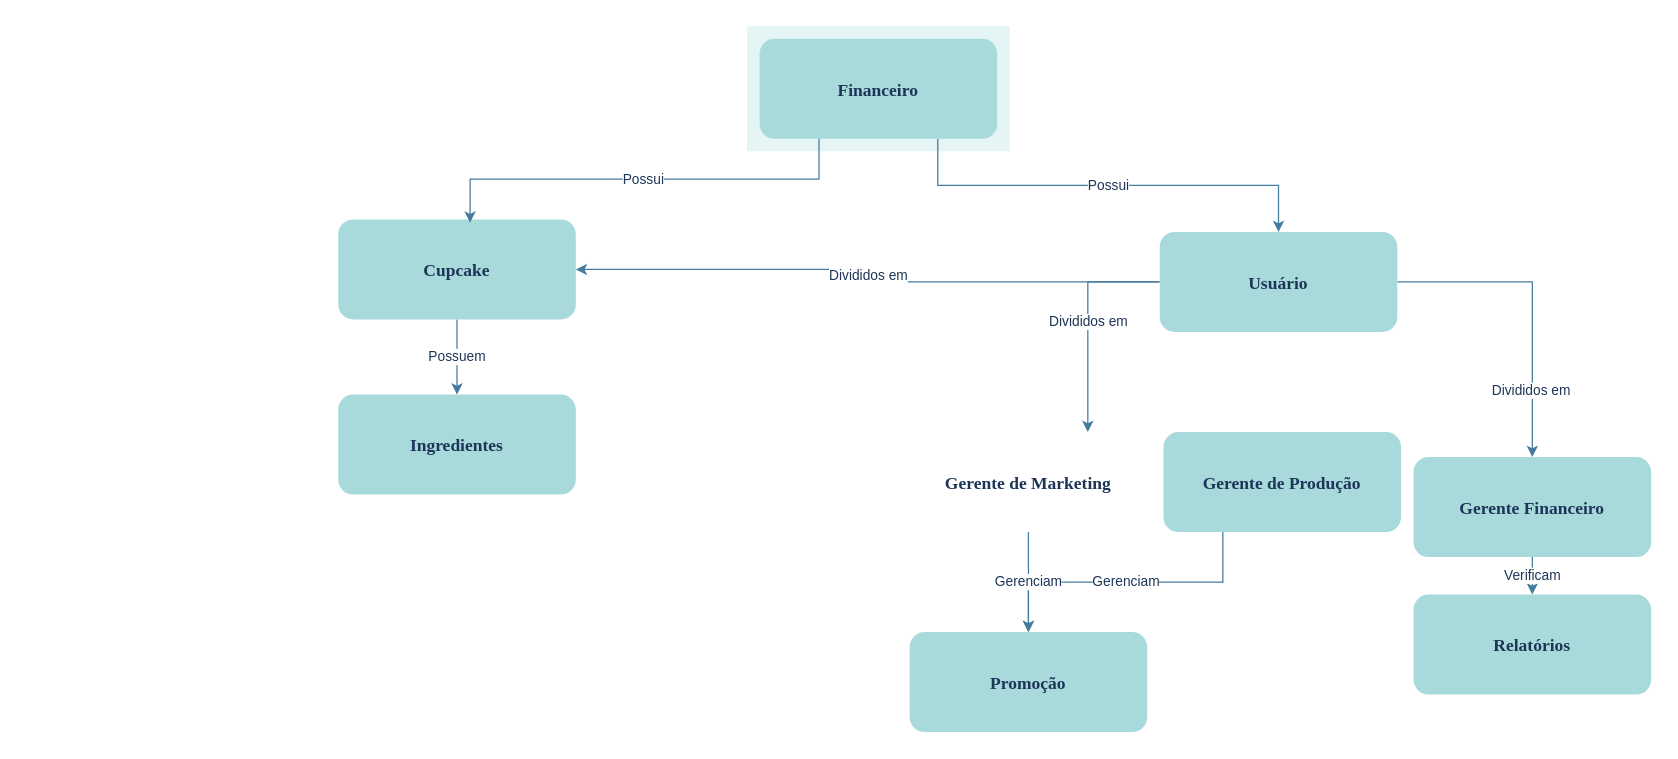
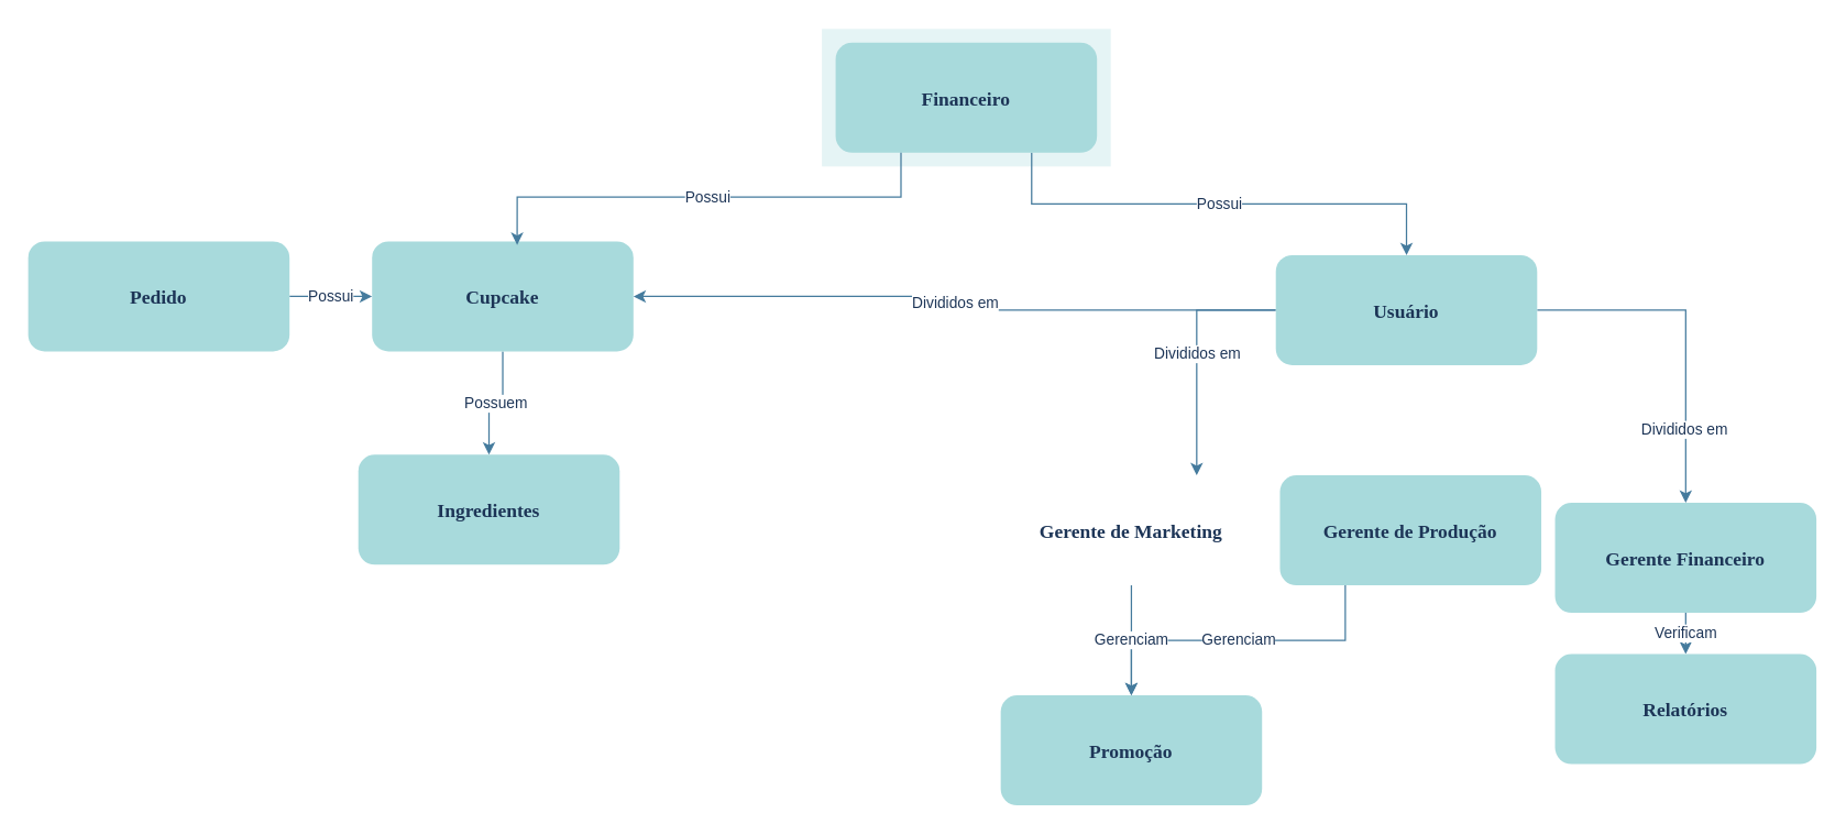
  <mxCell id="0" />
  <mxCell id="1" parent="0" />
  <mxCell id="2" value="" style="fillColor=#A8DADC;strokeColor=none;opacity=30;labelBackgroundColor=none;fontColor=#1D3557;" parent="1" vertex="1"><mxGeometry x="597" y="20.5" width="210" height="100.0" as="geometry" /></mxCell>
  <mxCell id="3" value="Possui" style="edgeStyle=orthogonalEdgeStyle;rounded=0;orthogonalLoop=1;jettySize=auto;html=1;exitX=0.75;exitY=1;exitDx=0;exitDy=0;entryX=0.5;entryY=0;entryDx=0;entryDy=0;strokeColor=#457B9D;fontColor=#1D3557;fillColor=#A8DADC;" edge="1" parent="1" source="4" target="11"><mxGeometry relative="1" as="geometry" /></mxCell>
  <mxCell id="4" value="Financeiro" style="rounded=1;fillColor=#A8DADC;strokeColor=none;fontColor=#1D3557;fontStyle=1;fontFamily=Tahoma;fontSize=14;labelBackgroundColor=none;" parent="1" vertex="1"><mxGeometry x="607" y="30.5" width="190" height="80" as="geometry" /></mxCell>
  <mxCell id="5" value="Possuem" style="edgeStyle=orthogonalEdgeStyle;rounded=0;orthogonalLoop=1;jettySize=auto;html=1;exitX=0.5;exitY=1;exitDx=0;exitDy=0;strokeColor=#457B9D;fontColor=#1D3557;fillColor=#A8DADC;" edge="1" parent="1" source="6" target="19"><mxGeometry relative="1" as="geometry" /></mxCell>
  <mxCell id="6" value="Cupcake" style="rounded=1;fillColor=#A8DADC;strokeColor=none;fontColor=#1D3557;fontStyle=1;fontFamily=Tahoma;fontSize=14;labelBackgroundColor=none;" vertex="1" parent="1"><mxGeometry x="270" y="175" width="190" height="80" as="geometry" /></mxCell>
  <mxCell id="7" value="Divididos em" style="edgeStyle=orthogonalEdgeStyle;rounded=0;orthogonalLoop=1;jettySize=auto;html=1;strokeColor=#457B9D;fontColor=#1D3557;fillColor=#A8DADC;" edge="1" parent="1" source="11" target="6"><mxGeometry relative="1" as="geometry" /></mxCell>
  <mxCell id="8" value="Divididos em" style="edgeStyle=orthogonalEdgeStyle;rounded=0;orthogonalLoop=1;jettySize=auto;html=1;entryX=0.75;entryY=0;entryDx=0;entryDy=0;strokeColor=#457B9D;fontColor=#1D3557;fillColor=#A8DADC;" edge="1" parent="1" source="11" target="18"><mxGeometry relative="1" as="geometry" /></mxCell>
  <mxCell id="9" style="edgeStyle=orthogonalEdgeStyle;rounded=0;orthogonalLoop=1;jettySize=auto;html=1;exitX=1;exitY=0.5;exitDx=0;exitDy=0;entryX=0.5;entryY=0;entryDx=0;entryDy=0;strokeColor=#457B9D;fontColor=#1D3557;fillColor=#A8DADC;" edge="1" parent="1" source="11" target="16"><mxGeometry relative="1" as="geometry" /></mxCell>
  <mxCell id="10" value="Divididos em" style="edgeLabel;html=1;align=center;verticalAlign=middle;resizable=0;points=[];strokeColor=#457B9D;fontColor=#1D3557;fillColor=#A8DADC;" vertex="1" connectable="0" parent="9"><mxGeometry x="0.561" y="-2" relative="1" as="geometry"><mxPoint as="offset" /></mxGeometry></mxCell>
  <mxCell id="11" value="Usuário" style="rounded=1;fillColor=#A8DADC;strokeColor=none;fontColor=#1D3557;fontStyle=1;fontFamily=Tahoma;fontSize=14;labelBackgroundColor=none;" vertex="1" parent="1"><mxGeometry x="927" y="185" width="190" height="80" as="geometry" /></mxCell>
  <mxCell id="12" value="Possui" style="edgeStyle=orthogonalEdgeStyle;rounded=0;orthogonalLoop=1;jettySize=auto;html=1;exitX=0.25;exitY=1;exitDx=0;exitDy=0;entryX=0.555;entryY=0.032;entryDx=0;entryDy=0;entryPerimeter=0;strokeColor=#457B9D;fontColor=#1D3557;fillColor=#A8DADC;" edge="1" parent="1" source="4" target="6"><mxGeometry relative="1" as="geometry" /></mxCell>
  <mxCell id="13" value="Gerenciam" style="edgeStyle=orthogonalEdgeStyle;rounded=0;orthogonalLoop=1;jettySize=auto;html=1;exitX=0.25;exitY=1;exitDx=0;exitDy=0;strokeColor=#457B9D;fontColor=#1D3557;fillColor=#A8DADC;" edge="1" parent="1" source="14" target="23"><mxGeometry relative="1" as="geometry" /></mxCell>
  <mxCell id="14" value="Gerente de Produção" style="rounded=1;fillColor=#A8DADC;strokeColor=none;fontColor=#1D3557;fontStyle=1;fontFamily=Tahoma;fontSize=14;labelBackgroundColor=none;" vertex="1" parent="1"><mxGeometry x="930" y="345" width="190" height="80" as="geometry" /></mxCell>
  <mxCell id="15" value="Verificam" style="edgeStyle=orthogonalEdgeStyle;rounded=0;orthogonalLoop=1;jettySize=auto;html=1;strokeColor=#457B9D;fontColor=#1D3557;fillColor=#A8DADC;" edge="1" parent="1" source="16" target="22"><mxGeometry relative="1" as="geometry" /></mxCell>
  <mxCell id="16" value="Gerente Financeiro" style="rounded=1;fillColor=#A8DADC;strokeColor=none;fontColor=#1D3557;fontStyle=1;fontFamily=Tahoma;fontSize=14;labelBackgroundColor=none;" vertex="1" parent="1"><mxGeometry x="1130" y="365" width="190" height="80" as="geometry" /></mxCell>
  <mxCell id="17" value="Gerenciam" style="edgeStyle=orthogonalEdgeStyle;rounded=0;orthogonalLoop=1;jettySize=auto;html=1;strokeColor=#457B9D;fontColor=#1D3557;fillColor=#A8DADC;" edge="1" parent="1" source="18" target="23"><mxGeometry relative="1" as="geometry" /></mxCell>
  <mxCell id="18" value="Gerente de Marketing" style="rounded=1;fillColor=#ffffff;strokeColor=none;fontColor=#1D3557;fontStyle=1;fontFamily=Tahoma;fontSize=14;labelBackgroundColor=none;" vertex="1" parent="1"><mxGeometry x="727" y="345" width="190" height="80" as="geometry" /></mxCell>
- <mxCell id="19" value="Ingredientes" style="rounded=1;fillColor=#A8DADC;strokeColor=none;fontColor=#1D3557;fontStyle=1;fontFamily=Tahoma;fontSize=14;labelBackgroundColor=none;" vertex="1" parent="1"><mxGeometry x="270" y="315" width="190" height="80" as="geometry" /></mxCell>
+ <mxCell id="19" value="Ingredientes" style="rounded=1;fillColor=#A8DADC;strokeColor=none;fontColor=#1D3557;fontStyle=1;fontFamily=Tahoma;fontSize=14;labelBackgroundColor=none;" vertex="1" parent="1"><mxGeometry x="260" y="330" width="190" height="80" as="geometry" /></mxCell>
+ <mxCell id="20" value="Possui" style="edgeStyle=orthogonalEdgeStyle;rounded=0;orthogonalLoop=1;jettySize=auto;html=1;strokeColor=#457B9D;fontColor=#1D3557;fillColor=#A8DADC;" edge="1" parent="1" source="21" target="6"><mxGeometry relative="1" as="geometry" /></mxCell>
+ <mxCell id="21" value="Pedido" style="rounded=1;fillColor=#A8DADC;strokeColor=none;fontColor=#1D3557;fontStyle=1;fontFamily=Tahoma;fontSize=14;labelBackgroundColor=none;" vertex="1" parent="1"><mxGeometry x="20" y="175" width="190" height="80" as="geometry" /></mxCell>
  <mxCell id="22" value="Relatórios" style="rounded=1;fillColor=#A8DADC;strokeColor=none;fontColor=#1D3557;fontStyle=1;fontFamily=Tahoma;fontSize=14;labelBackgroundColor=none;" vertex="1" parent="1"><mxGeometry x="1130" y="475" width="190" height="80" as="geometry" /></mxCell>
  <mxCell id="23" value="Promoção" style="rounded=1;fillColor=#A8DADC;strokeColor=none;fontColor=#1D3557;fontStyle=1;fontFamily=Tahoma;fontSize=14;labelBackgroundColor=none;" vertex="1" parent="1"><mxGeometry x="727" y="505" width="190" height="80" as="geometry" /></mxCell>
